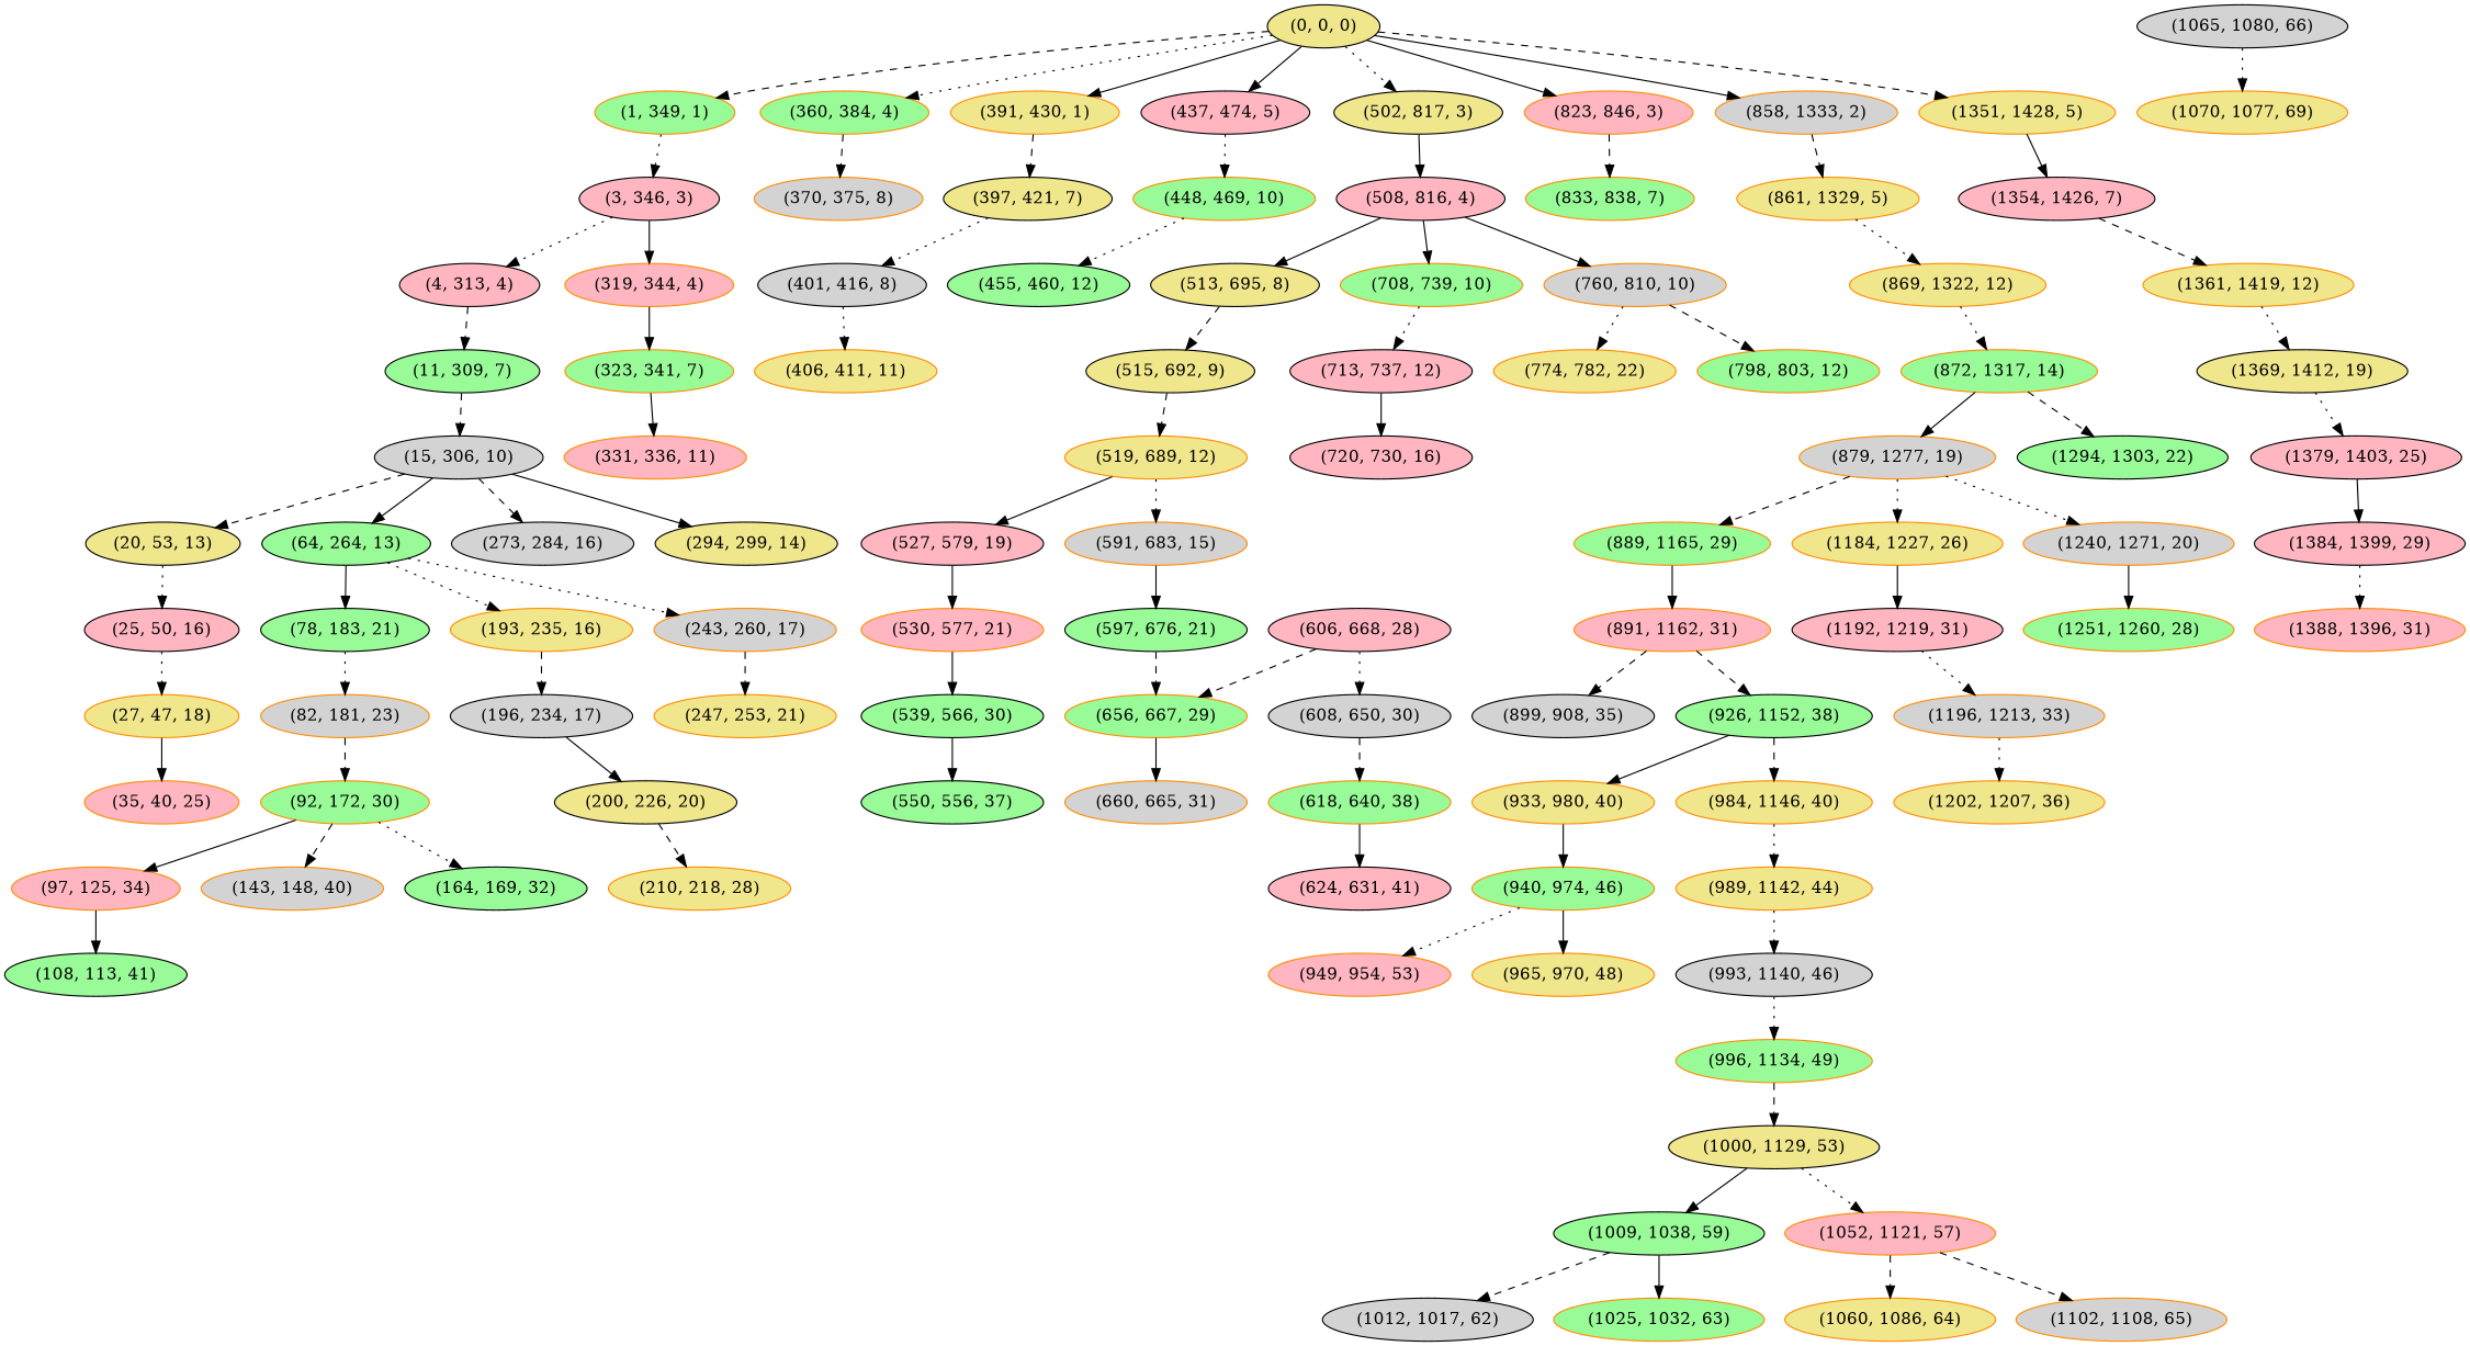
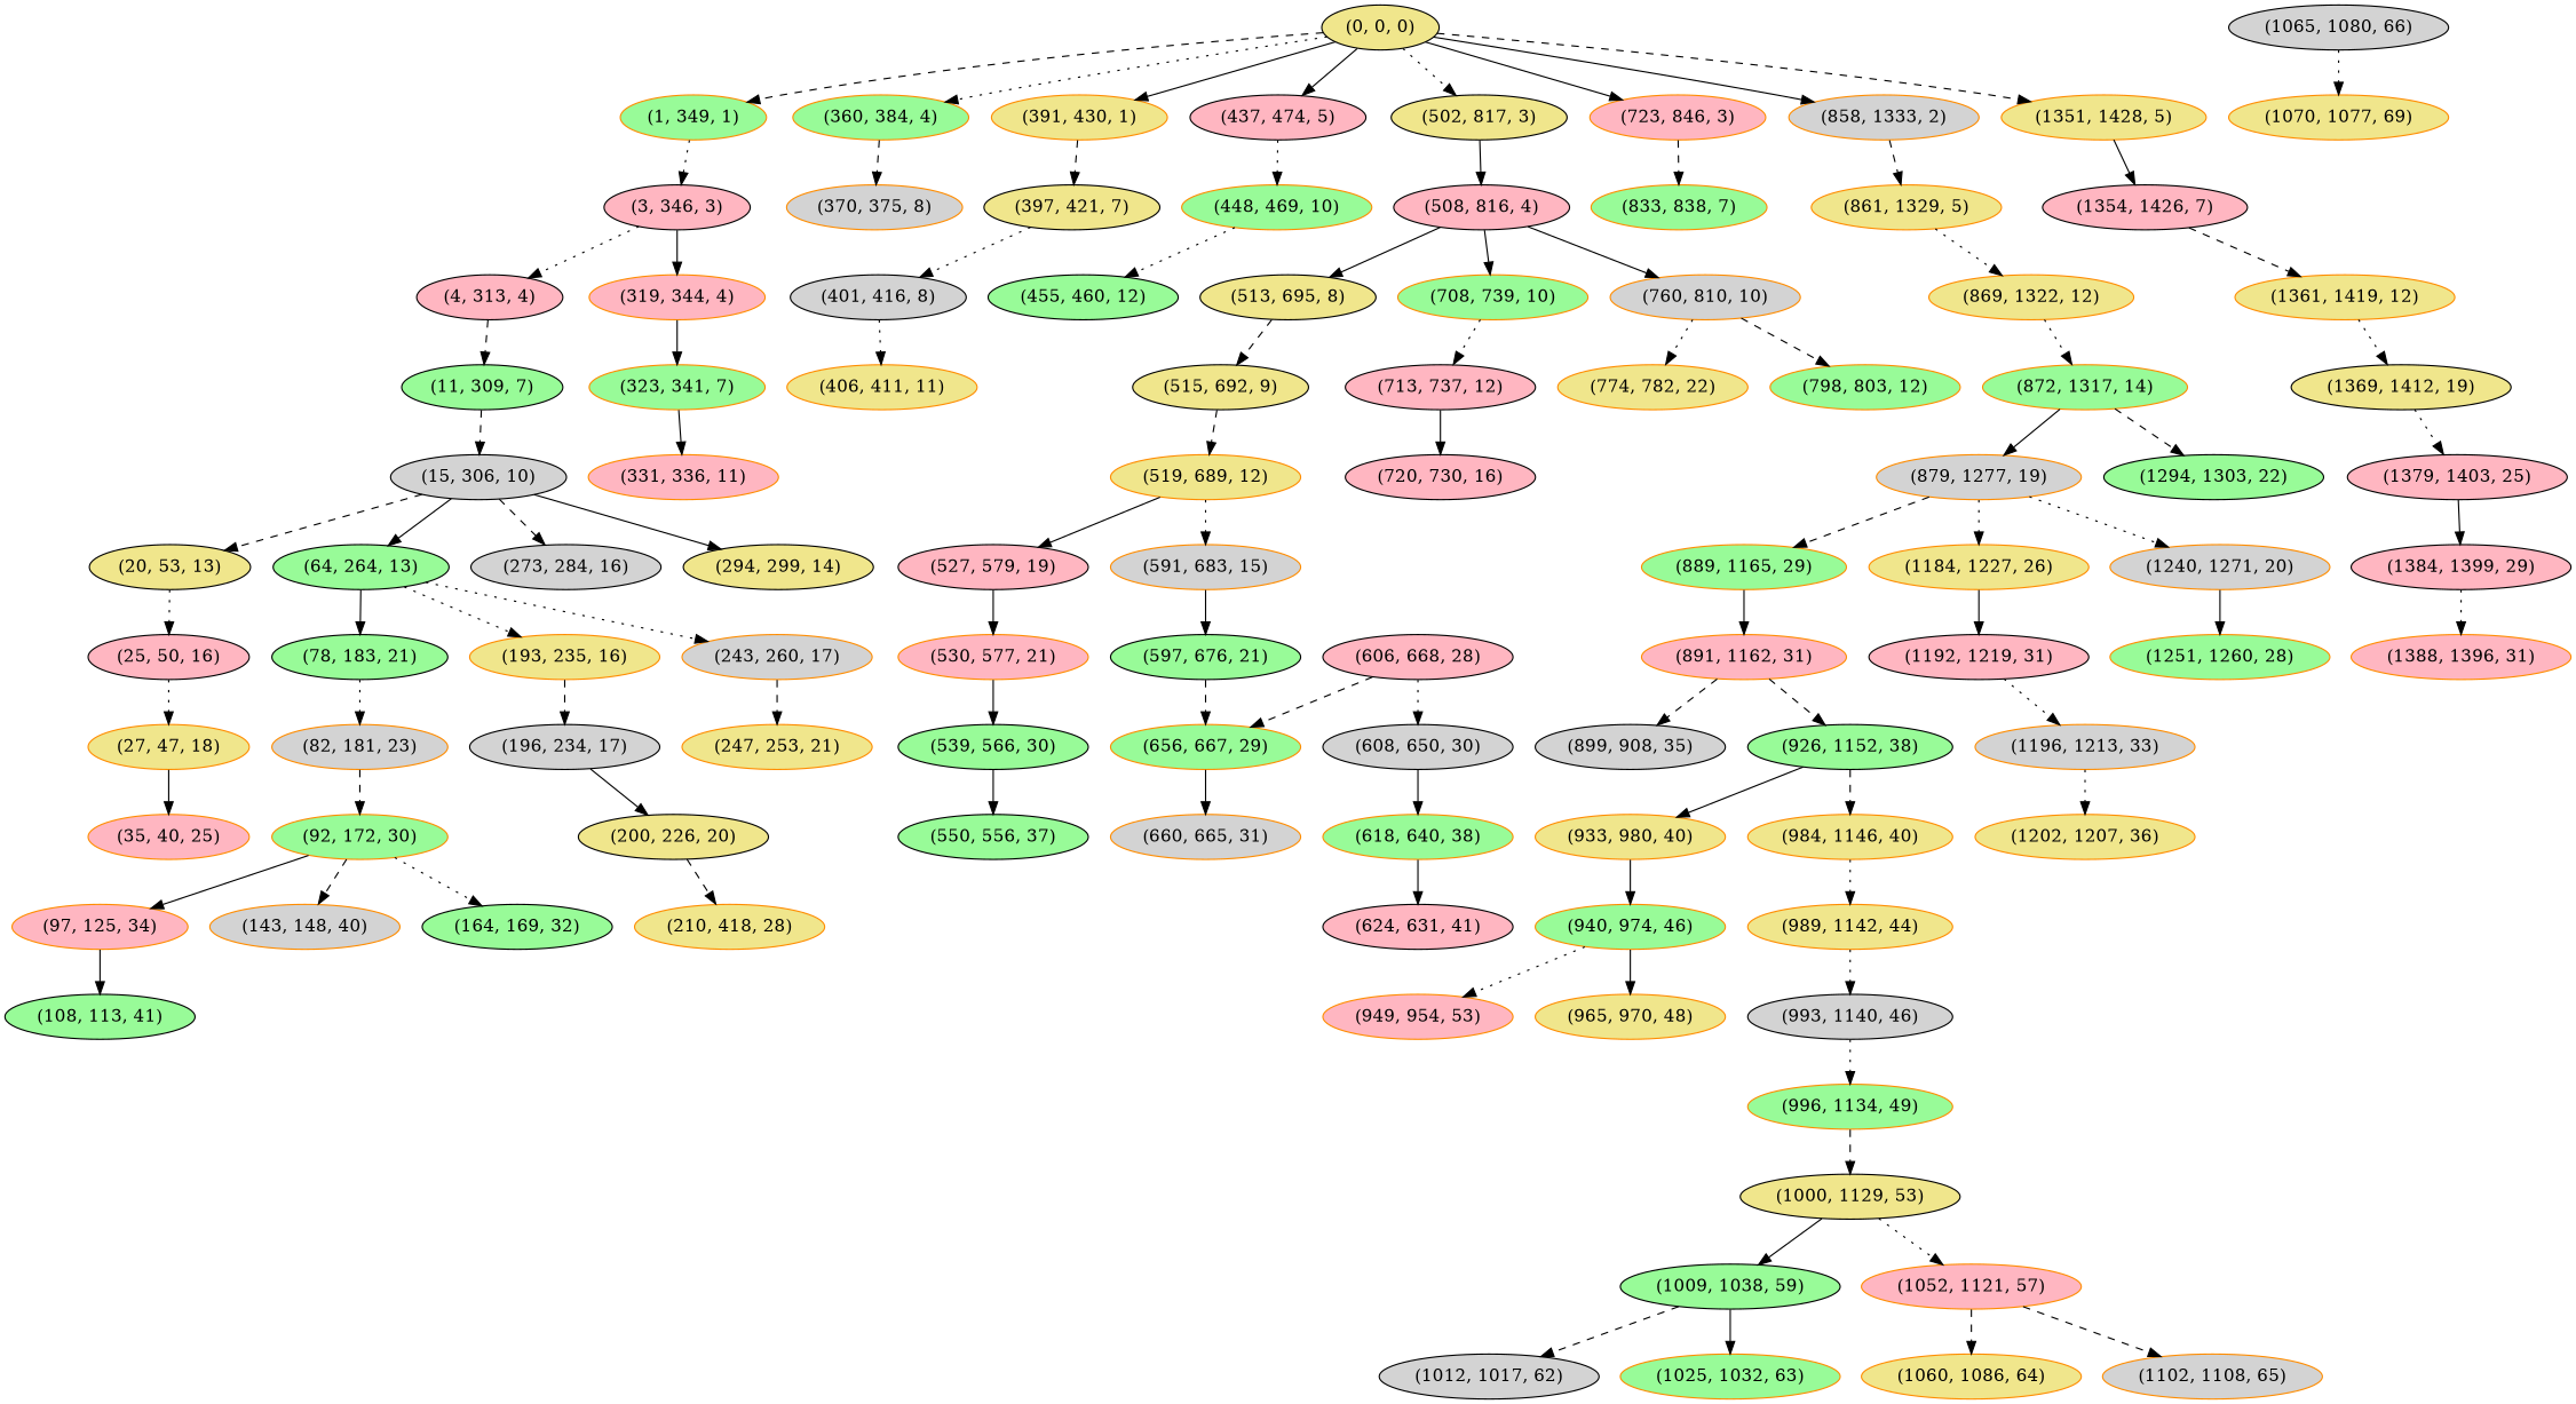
  digraph {
    node [color=darkorange fillcolor=khaki style=filled]
    edge [style=solid]
    "(0, 0, 0)" [color=black]
    "(1, 349, 1)" [fillcolor=palegreen]
    "(360, 384, 4)" [fillcolor=palegreen]
    "(391, 430, 1)"
    "(437, 474, 5)" [color=black fillcolor=lightpink]
    "(502, 817, 3)" [color=black]
-   "(823, 846, 3)" [fillcolor=lightpink]
+   "(823, 846, 3)" [fillcolor=lightpink label="(723, 846, 3)"]
    "(858, 1333, 2)" [fillcolor=lightgrey]
    "(1351, 1428, 5)"
    "(3, 346, 3)" [color=black fillcolor=lightpink]
    "(370, 375, 8)" [fillcolor=lightgrey]
    "(397, 421, 7)" [color=black]
    "(448, 469, 10)" [fillcolor=palegreen]
    "(508, 816, 4)" [color=black fillcolor=lightpink]
    "(833, 838, 7)" [fillcolor=palegreen]
    "(861, 1329, 5)"
    "(1354, 1426, 7)" [color=black fillcolor=lightpink]
    "(4, 313, 4)" [color=black fillcolor=lightpink]
    "(319, 344, 4)" [fillcolor=lightpink]
    "(11, 309, 7)" [color=black fillcolor=palegreen]
    "(323, 341, 7)" [fillcolor=palegreen]
    "(15, 306, 10)" [color=black fillcolor=lightgrey]
    "(20, 53, 13)" [color=black]
    "(64, 264, 13)" [color=black fillcolor=palegreen]
    "(273, 284, 16)" [color=black fillcolor=lightgrey]
    "(294, 299, 14)" [color=black]
    "(25, 50, 16)" [color=black fillcolor=lightpink]
    "(78, 183, 21)" [color=black fillcolor=palegreen]
    "(193, 235, 16)"
    "(243, 260, 17)" [fillcolor=lightgrey]
    "(27, 47, 18)"
    "(35, 40, 25)" [fillcolor=lightpink]
    "(82, 181, 23)" [fillcolor=lightgrey]
    "(196, 234, 17)" [color=black fillcolor=lightgrey]
    "(247, 253, 21)"
    "(92, 172, 30)" [fillcolor=palegreen]
    "(97, 125, 34)" [fillcolor=lightpink]
    "(143, 148, 40)" [fillcolor=lightgrey]
    "(164, 169, 32)" [color=black fillcolor=palegreen]
    "(108, 113, 41)" [color=black fillcolor=palegreen]
    "(200, 226, 20)" [color=black]
-   "(210, 218, 28)"
+   "(210, 218, 28)" [label="(210, 418, 28)"]
    "(331, 336, 11)" [fillcolor=lightpink]
    "(401, 416, 8)" [color=black fillcolor=lightgrey]
    "(406, 411, 11)"
    "(455, 460, 12)" [color=black fillcolor=palegreen]
    "(513, 695, 8)" [color=black]
    "(708, 739, 10)" [fillcolor=palegreen]
    "(760, 810, 10)" [fillcolor=lightgrey]
    "(515, 692, 9)" [color=black]
    "(713, 737, 12)" [color=black fillcolor=lightpink]
    "(774, 782, 22)"
    "(798, 803, 12)" [fillcolor=palegreen]
    "(519, 689, 12)"
    "(527, 579, 19)" [color=black fillcolor=lightpink]
    "(591, 683, 15)" [fillcolor=lightgrey]
    "(530, 577, 21)" [fillcolor=lightpink]
    "(597, 676, 21)" [color=black fillcolor=palegreen]
    "(539, 566, 30)" [color=black fillcolor=palegreen]
    "(550, 556, 37)" [color=black fillcolor=palegreen]
    "(656, 667, 29)" [fillcolor=palegreen]
    "(606, 668, 28)" [color=black fillcolor=lightpink]
    "(608, 650, 30)" [color=black fillcolor=lightgrey]
    "(618, 640, 38)" [fillcolor=palegreen]
    "(660, 665, 31)" [fillcolor=lightgrey]
    "(624, 631, 41)" [color=black fillcolor=lightpink]
    "(720, 730, 16)" [color=black fillcolor=lightpink]
    "(869, 1322, 12)"
    "(872, 1317, 14)" [fillcolor=palegreen]
    "(879, 1277, 19)" [fillcolor=lightgrey]
    "(1294, 1303, 22)" [color=black fillcolor=palegreen]
    "(889, 1165, 29)" [fillcolor=palegreen]
    "(1184, 1227, 26)"
    "(1240, 1271, 20)" [fillcolor=lightgrey]
    "(891, 1162, 31)" [fillcolor=lightpink]
    "(1192, 1219, 31)" [color=black fillcolor=lightpink]
    "(1251, 1260, 28)" [fillcolor=palegreen]
    "(899, 908, 35)" [color=black fillcolor=lightgrey]
    "(926, 1152, 38)" [color=black fillcolor=palegreen]
    "(933, 980, 40)"
    "(984, 1146, 40)"
    "(940, 974, 46)" [fillcolor=palegreen]
    "(989, 1142, 44)"
    "(949, 954, 53)" [fillcolor=lightpink]
    "(965, 970, 48)"
    "(993, 1140, 46)" [color=black fillcolor=lightgrey]
    "(996, 1134, 49)" [fillcolor=palegreen]
    "(1000, 1129, 53)" [color=black]
    "(1009, 1038, 59)" [color=black fillcolor=palegreen]
    "(1052, 1121, 57)" [fillcolor=lightpink]
    "(1012, 1017, 62)" [color=black fillcolor=lightgrey]
    "(1025, 1032, 63)" [fillcolor=palegreen]
    "(1060, 1086, 64)"
    "(1102, 1108, 65)" [fillcolor=lightgrey]
    "(1065, 1080, 66)" [color=black fillcolor=lightgrey]
    "(1070, 1077, 69)"
    "(1196, 1213, 33)" [fillcolor=lightgrey]
    "(1202, 1207, 36)"
    "(1361, 1419, 12)"
    "(1369, 1412, 19)" [color=black]
    "(1379, 1403, 25)" [color=black fillcolor=lightpink]
    "(1384, 1399, 29)" [color=black fillcolor=lightpink]
    "(1388, 1396, 31)" [fillcolor=lightpink]
    "(0, 0, 0)" -> "(1, 349, 1)" [style=dashed]
    "(0, 0, 0)" -> "(360, 384, 4)" [style=dotted]
    "(0, 0, 0)" -> "(391, 430, 1)"
    "(0, 0, 0)" -> "(437, 474, 5)"
    "(0, 0, 0)" -> "(502, 817, 3)" [style=dotted]
    "(0, 0, 0)" -> "(823, 846, 3)"
    "(0, 0, 0)" -> "(858, 1333, 2)"
    "(0, 0, 0)" -> "(1351, 1428, 5)" [style=dashed]
    "(1, 349, 1)" -> "(3, 346, 3)" [style=dotted]
    "(360, 384, 4)" -> "(370, 375, 8)" [style=dashed]
    "(391, 430, 1)" -> "(397, 421, 7)" [style=dashed]
    "(437, 474, 5)" -> "(448, 469, 10)" [style=dotted]
    "(502, 817, 3)" -> "(508, 816, 4)"
    "(823, 846, 3)" -> "(833, 838, 7)" [style=dashed]
    "(858, 1333, 2)" -> "(861, 1329, 5)" [style=dashed]
    "(1351, 1428, 5)" -> "(1354, 1426, 7)"
    "(3, 346, 3)" -> "(4, 313, 4)" [style=dotted]
    "(3, 346, 3)" -> "(319, 344, 4)"
    "(397, 421, 7)" -> "(401, 416, 8)" [style=dotted]
    "(448, 469, 10)" -> "(455, 460, 12)" [style=dotted]
    "(508, 816, 4)" -> "(513, 695, 8)"
    "(508, 816, 4)" -> "(708, 739, 10)"
    "(508, 816, 4)" -> "(760, 810, 10)"
    "(861, 1329, 5)" -> "(869, 1322, 12)" [style=dotted]
    "(1354, 1426, 7)" -> "(1361, 1419, 12)" [style=dashed]
    "(4, 313, 4)" -> "(11, 309, 7)" [style=dashed]
    "(319, 344, 4)" -> "(323, 341, 7)"
    "(11, 309, 7)" -> "(15, 306, 10)" [style=dashed]
    "(323, 341, 7)" -> "(331, 336, 11)"
    "(15, 306, 10)" -> "(20, 53, 13)" [style=dashed]
    "(15, 306, 10)" -> "(64, 264, 13)"
    "(15, 306, 10)" -> "(273, 284, 16)" [style=dashed]
    "(15, 306, 10)" -> "(294, 299, 14)"
    "(20, 53, 13)" -> "(25, 50, 16)" [style=dotted]
    "(64, 264, 13)" -> "(78, 183, 21)"
    "(64, 264, 13)" -> "(193, 235, 16)" [style=dotted]
    "(64, 264, 13)" -> "(243, 260, 17)" [style=dotted]
    "(25, 50, 16)" -> "(27, 47, 18)" [style=dotted]
    "(78, 183, 21)" -> "(82, 181, 23)" [style=dotted]
    "(193, 235, 16)" -> "(196, 234, 17)" [style=dashed]
    "(243, 260, 17)" -> "(247, 253, 21)" [style=dashed]
    "(27, 47, 18)" -> "(35, 40, 25)"
    "(82, 181, 23)" -> "(92, 172, 30)" [style=dashed]
    "(196, 234, 17)" -> "(200, 226, 20)"
    "(92, 172, 30)" -> "(97, 125, 34)"
    "(92, 172, 30)" -> "(143, 148, 40)" [style=dashed]
    "(92, 172, 30)" -> "(164, 169, 32)" [style=dotted]
    "(97, 125, 34)" -> "(108, 113, 41)"
    "(200, 226, 20)" -> "(210, 218, 28)" [style=dashed]
    "(401, 416, 8)" -> "(406, 411, 11)" [style=dotted]
    "(513, 695, 8)" -> "(515, 692, 9)" [style=dashed]
    "(708, 739, 10)" -> "(713, 737, 12)" [style=dotted]
    "(760, 810, 10)" -> "(774, 782, 22)" [style=dotted]
    "(760, 810, 10)" -> "(798, 803, 12)" [style=dashed]
    "(515, 692, 9)" -> "(519, 689, 12)" [style=dashed]
    "(713, 737, 12)" -> "(720, 730, 16)"
    "(519, 689, 12)" -> "(527, 579, 19)"
    "(519, 689, 12)" -> "(591, 683, 15)" [style=dotted]
    "(527, 579, 19)" -> "(530, 577, 21)"
    "(591, 683, 15)" -> "(597, 676, 21)"
    "(530, 577, 21)" -> "(539, 566, 30)"
    "(597, 676, 21)" -> "(656, 667, 29)" [style=dashed]
    "(539, 566, 30)" -> "(550, 556, 37)"
    "(656, 667, 29)" -> "(660, 665, 31)"
    "(606, 668, 28)" -> "(656, 667, 29)" [style=dashed]
    "(606, 668, 28)" -> "(608, 650, 30)" [style=dotted]
-   "(608, 650, 30)" -> "(618, 640, 38)" [style=dashed]
+   "(608, 650, 30)" -> "(618, 640, 38)"
    "(618, 640, 38)" -> "(624, 631, 41)"
    "(869, 1322, 12)" -> "(872, 1317, 14)" [style=dotted]
    "(872, 1317, 14)" -> "(879, 1277, 19)"
    "(872, 1317, 14)" -> "(1294, 1303, 22)" [style=dashed]
    "(879, 1277, 19)" -> "(889, 1165, 29)" [style=dashed]
    "(879, 1277, 19)" -> "(1184, 1227, 26)" [style=dotted]
    "(879, 1277, 19)" -> "(1240, 1271, 20)" [style=dotted]
    "(889, 1165, 29)" -> "(891, 1162, 31)"
    "(1184, 1227, 26)" -> "(1192, 1219, 31)"
    "(1240, 1271, 20)" -> "(1251, 1260, 28)"
    "(891, 1162, 31)" -> "(899, 908, 35)" [style=dashed]
    "(891, 1162, 31)" -> "(926, 1152, 38)" [style=dashed]
    "(1192, 1219, 31)" -> "(1196, 1213, 33)" [style=dotted]
    "(926, 1152, 38)" -> "(933, 980, 40)"
    "(926, 1152, 38)" -> "(984, 1146, 40)" [style=dashed]
    "(933, 980, 40)" -> "(940, 974, 46)"
    "(984, 1146, 40)" -> "(989, 1142, 44)" [style=dotted]
    "(940, 974, 46)" -> "(949, 954, 53)" [style=dotted]
    "(940, 974, 46)" -> "(965, 970, 48)"
    "(989, 1142, 44)" -> "(993, 1140, 46)" [style=dotted]
    "(993, 1140, 46)" -> "(996, 1134, 49)" [style=dotted]
    "(996, 1134, 49)" -> "(1000, 1129, 53)" [style=dashed]
    "(1000, 1129, 53)" -> "(1009, 1038, 59)"
    "(1000, 1129, 53)" -> "(1052, 1121, 57)" [style=dotted]
    "(1009, 1038, 59)" -> "(1012, 1017, 62)" [style=dashed]
    "(1009, 1038, 59)" -> "(1025, 1032, 63)"
    "(1052, 1121, 57)" -> "(1060, 1086, 64)" [style=dashed]
    "(1052, 1121, 57)" -> "(1102, 1108, 65)" [style=dashed]
    "(1065, 1080, 66)" -> "(1070, 1077, 69)" [style=dotted]
    "(1196, 1213, 33)" -> "(1202, 1207, 36)" [style=dotted]
    "(1361, 1419, 12)" -> "(1369, 1412, 19)" [style=dotted]
    "(1369, 1412, 19)" -> "(1379, 1403, 25)" [style=dotted]
    "(1379, 1403, 25)" -> "(1384, 1399, 29)"
    "(1384, 1399, 29)" -> "(1388, 1396, 31)" [style=dotted]
  }
